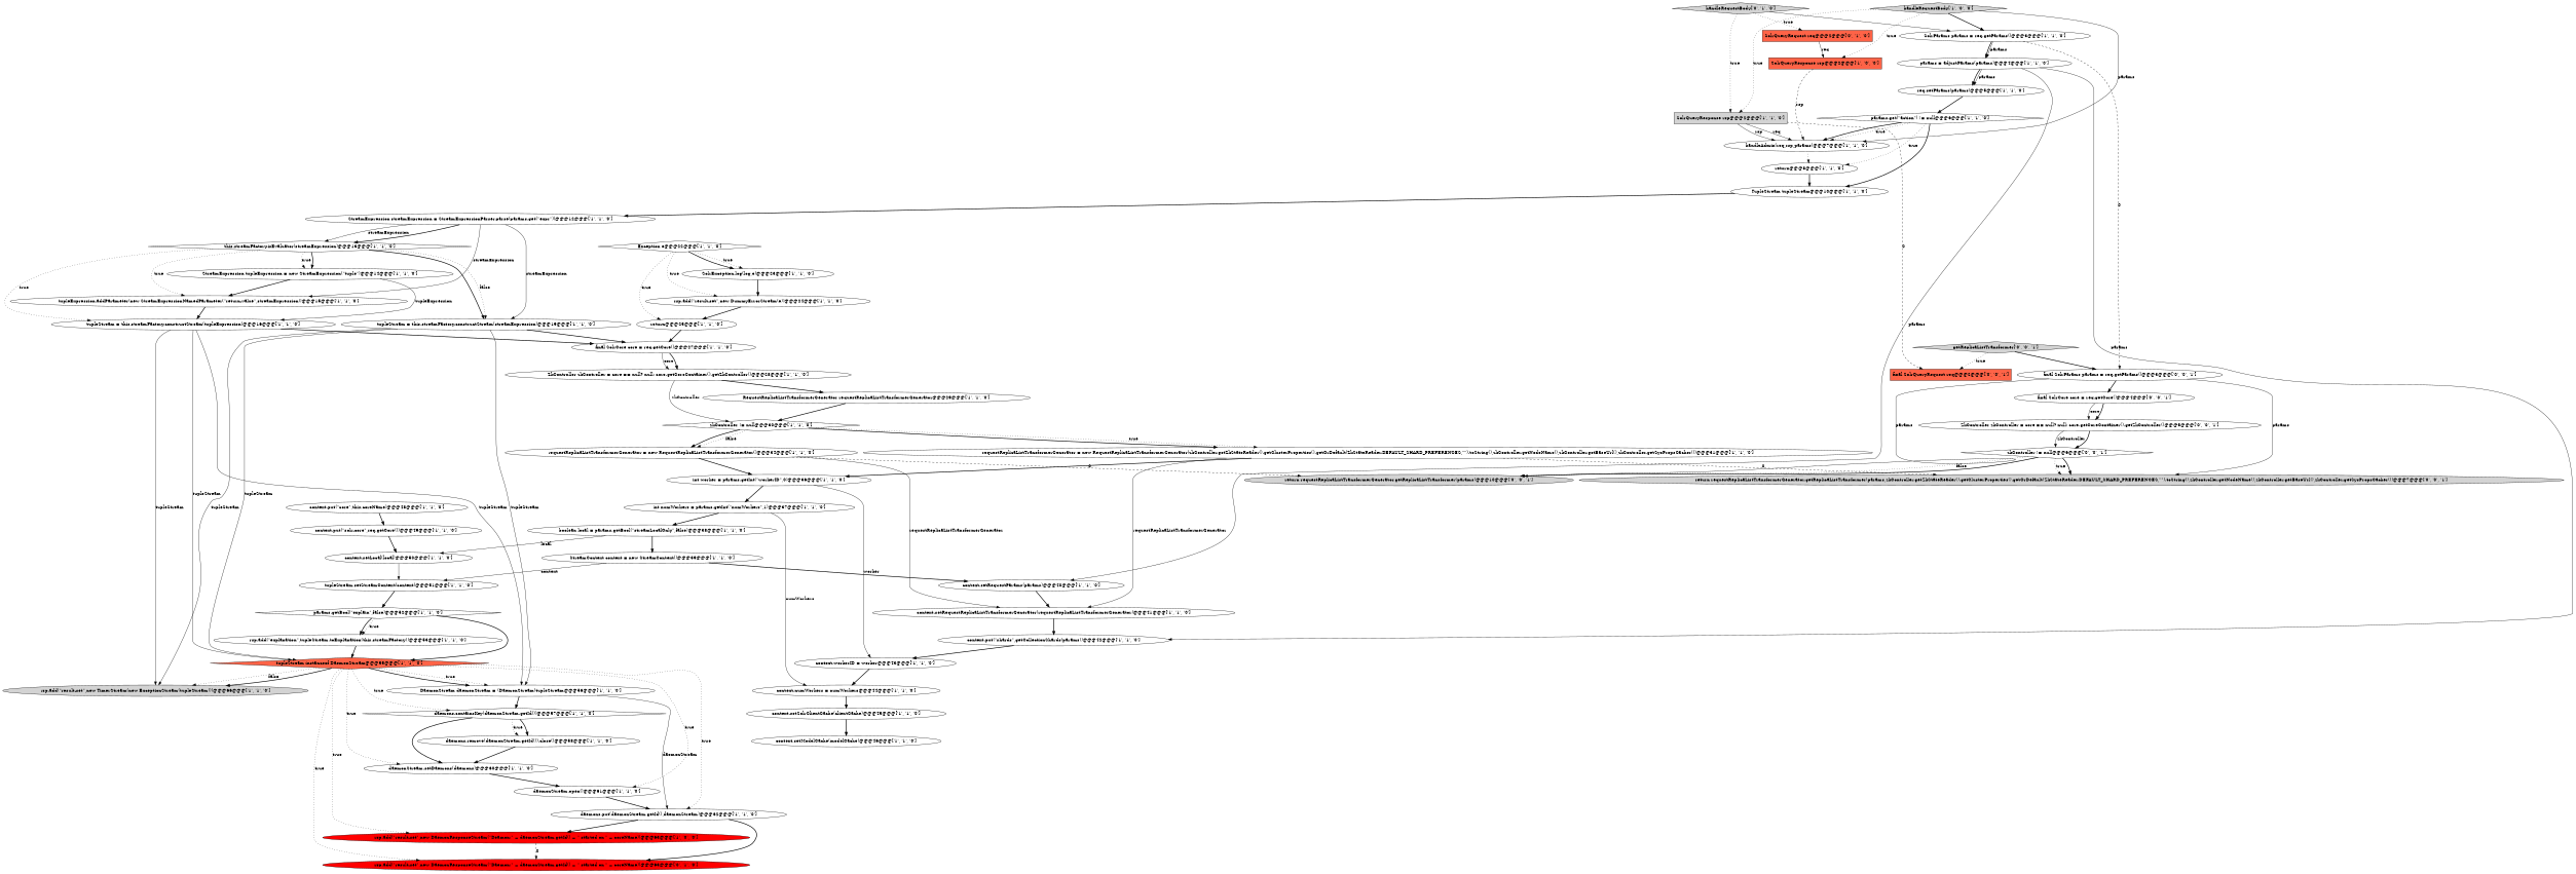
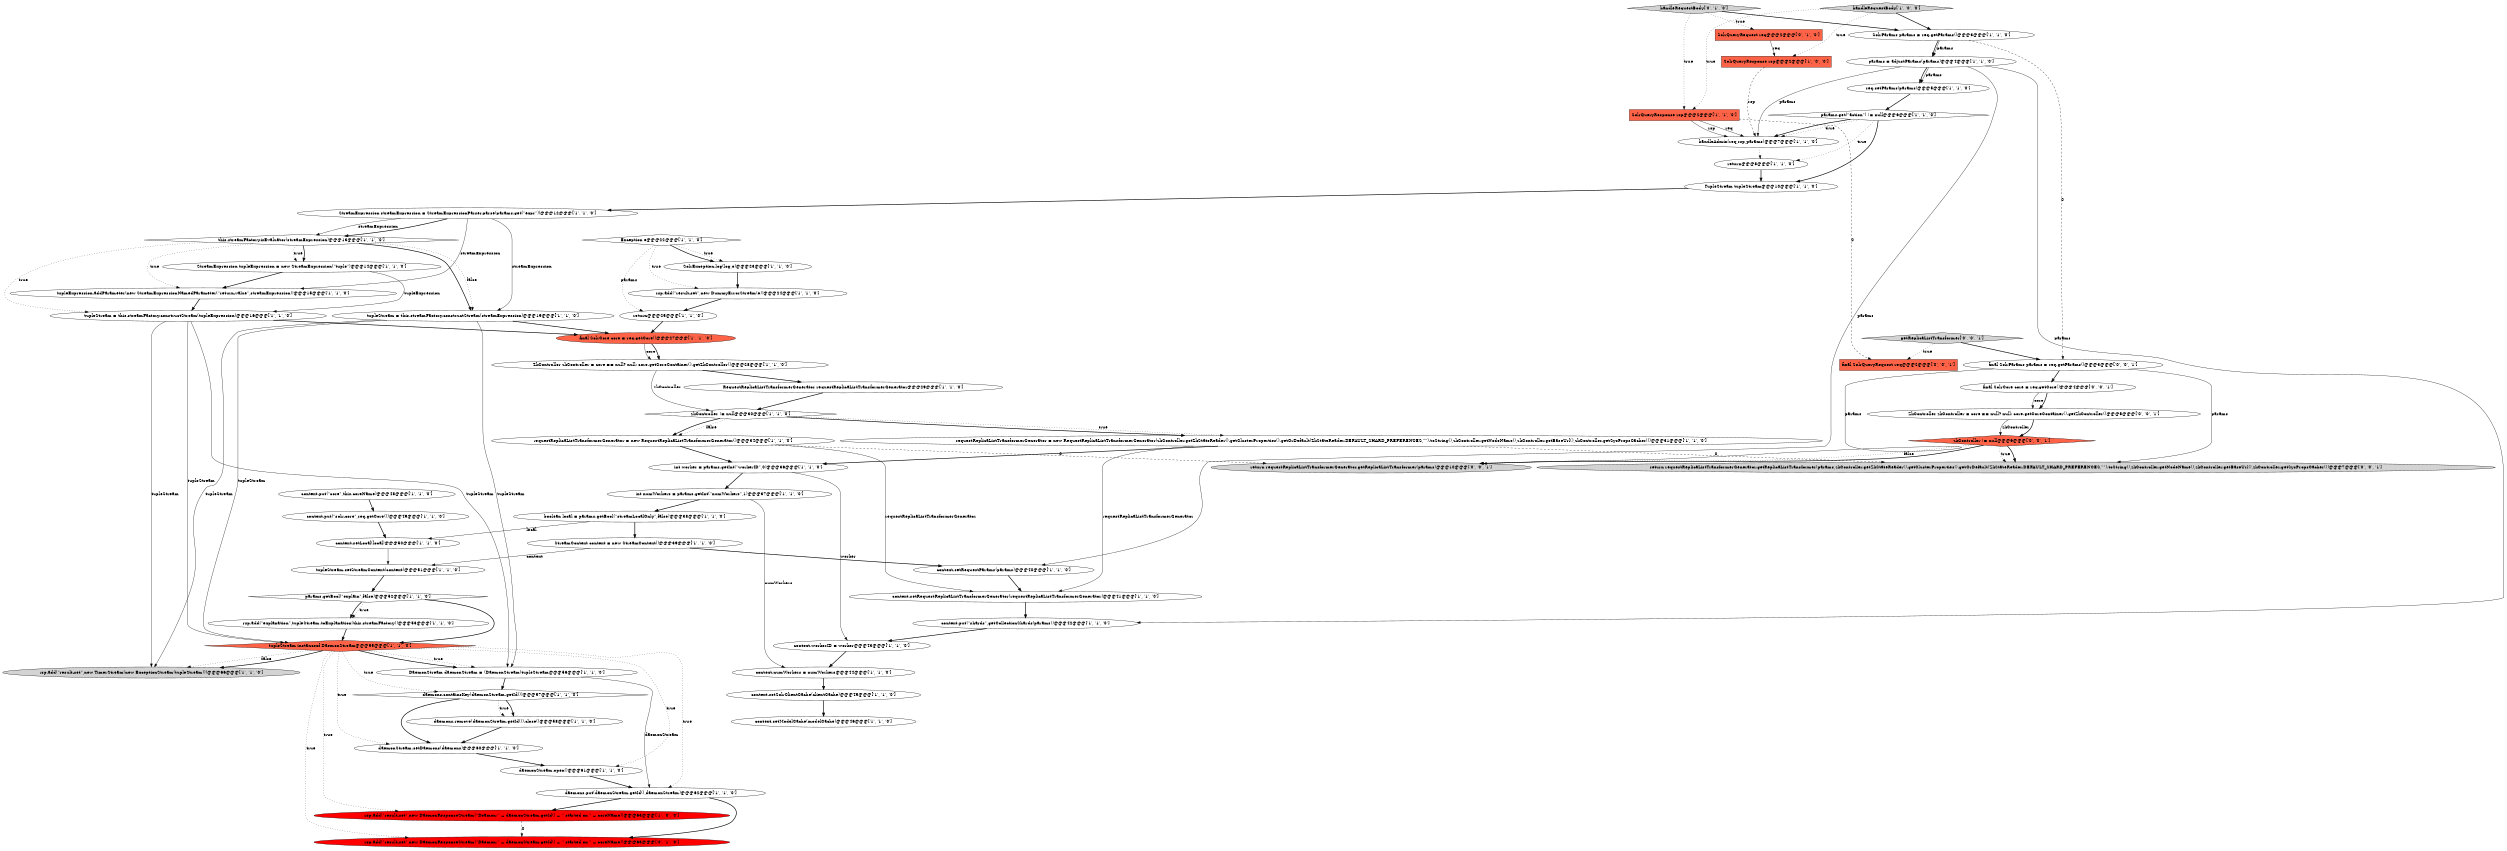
  digraph {
    node [fillcolor=white shape=ellipse style=filled]
    edge [style=bold]
    n1 [label="tupleExpression.addParameter(new StreamExpressionNamedParameter(\"return-value\",streamExpression))@@@15@@@['1', '1', '0']"]
    n2 [label="tupleStream = this.streamFactory.constructStream(tupleExpression)@@@16@@@['1', '1', '0']"]
-   n3 [label="final SolrCore core = req.getCore()@@@27@@@['1', '1', '0']"]
+   n3 [fillcolor=tomato label="final SolrCore core = req.getCore()@@@27@@@['1', '1', '0']"]
    n4 [fillcolor=lightgray label="rsp.add(\"result-set\",new TimerStream(new ExceptionStream(tupleStream)))@@@66@@@['1', '1', '0']"]
    n5 [fillcolor=tomato label="tupleStream instanceof DaemonStream@@@55@@@['1', '1', '0']" shape=diamond]
    n6 [label="DaemonStream daemonStream = (DaemonStream)tupleStream@@@56@@@['1', '1', '0']"]
    n7 [label="return@@@25@@@['1', '1', '0']"]
    n8 [label="ZkController zkController = core == null? null: core.getCoreContainer().getZkController()@@@28@@@['1', '1', '0']"]
    n9 [label="params = adjustParams(params)@@@4@@@['1', '1', '0']"]
    n10 [label="context.setRequestParams(params)@@@40@@@['1', '1', '0']"]
    n11 [label="req.setParams(params)@@@5@@@['1', '1', '0']"]
    n12 [label="handleAdmin(req,rsp,params)@@@7@@@['1', '1', '0']"]
    n13 [label="context.put(\"shards\",getCollectionShards(params))@@@42@@@['1', '1', '0']"]
    n14 [label="context.setRequestReplicaListTransformerGenerator(requestReplicaListTransformerGenerator)@@@41@@@['1', '1', '0']"]
    n15 [label="params.get(\"action\") != null@@@6@@@['1', '1', '0']" shape=diamond]
    n16 [label="return@@@8@@@['1', '1', '0']"]
    n17 [label="context.workerID = worker@@@43@@@['1', '1', '0']"]
    n18 [label="zkController != null@@@30@@@['1', '1', '0']" shape=diamond]
    n19 [label="RequestReplicaListTransformerGenerator requestReplicaListTransformerGenerator@@@29@@@['1', '1', '0']"]
    n20 [label="daemons.containsKey(daemonStream.getId())@@@57@@@['1', '1', '0']" shape=diamond]
    n21 [label="daemonStream.setDaemons(daemons)@@@60@@@['1', '1', '0']"]
    n22 [fillcolor=red label="rsp.add(\"result-set\",new DaemonResponseStream(\"Deamon:\" + daemonStream.getId() + \" started on \" + coreName))@@@63@@@['1', '0', '0']"]
    n23 [fillcolor=red label="rsp.add(\"result-set\",new DaemonResponseStream(\"Daemon:\" + daemonStream.getId() + \" started on \" + coreName))@@@63@@@['0', '1', '0']"]
    n24 [label="daemons.put(daemonStream.getId(),daemonStream)@@@62@@@['1', '1', '0']"]
    n25 [label="daemonStream.open()@@@61@@@['1', '1', '0']"]
    n26 [label="context.put(\"solr-core\",req.getCore())@@@49@@@['1', '1', '0']"]
    n27 [label="context.setLocal(local)@@@50@@@['1', '1', '0']"]
    n28 [label="tupleStream.setStreamContext(context)@@@51@@@['1', '1', '0']"]
    n29 [label="context.numWorkers = numWorkers@@@44@@@['1', '1', '0']"]
    n30 [label="context.setSolrClientCache(clientCache)@@@45@@@['1', '1', '0']"]
    n31 [label="context.setModelCache(modelCache)@@@46@@@['1', '1', '0']"]
    n32 [label="rsp.add(\"result-set\",new DummyErrorStream(e))@@@24@@@['1', '1', '0']"]
    n33 [fillcolor=tomato label="final SolrQueryRequest req@@@2@@@['0', '0', '1']" shape=box]
    n34 [label="int numWorkers = params.getInt(\"numWorkers\",1)@@@37@@@['1', '1', '0']"]
    n35 [label="boolean local = params.getBool(\"streamLocalOnly\",false)@@@38@@@['1', '1', '0']"]
    n36 [label="StreamContext context = new StreamContext()@@@39@@@['1', '1', '0']"]
    n37 [label="this.streamFactory.isEvaluator(streamExpression)@@@13@@@['1', '1', '0']" shape=diamond]
    n38 [label="StreamExpression tupleExpression = new StreamExpression(\"tuple\")@@@14@@@['1', '1', '0']"]
    n39 [label="tupleStream = this.streamFactory.constructStream(streamExpression)@@@19@@@['1', '1', '0']"]
    n40 [label="final SolrParams params = req.getParams()@@@3@@@['0', '0', '1']"]
    n41 [fillcolor=lightgray label="return requestReplicaListTransformerGenerator.getReplicaListTransformer(params,zkController.getZkStateReader().getClusterProperties().getOrDefault(ZkStateReader.DEFAULT_SHARD_PREFERENCES,\"\").toString(),zkController.getNodeName(),zkController.getBaseUrl(),zkController.getSysPropsCacher())@@@7@@@['0', '0', '1']"]
    n42 [label="final SolrCore core = req.getCore()@@@4@@@['0', '0', '1']"]
    n43 [fillcolor=lightgray label="return requestReplicaListTransformerGenerator.getReplicaListTransformer(params)@@@10@@@['0', '0', '1']"]
    n44 [label="ZkController zkController = core == null? null: core.getCoreContainer().getZkController()@@@5@@@['0', '0', '1']"]
    n45 [fillcolor=lightgray label="handleRequestBody['0', '1', '0']" shape=diamond]
    n46 [fillcolor=tomato label="SolrQueryRequest req@@@2@@@['0', '1', '0']" shape=box]
-   n47 [fillcolor=lightgray label="SolrQueryResponse rsp@@@2@@@['1', '1', '0']" shape=box]
+   n47 [fillcolor=tomato label="SolrQueryResponse rsp@@@2@@@['1', '1', '0']" shape=box]
    n48 [label="SolrParams params = req.getParams()@@@3@@@['1', '1', '0']"]
    n49 [fillcolor=tomato label="SolrQueryResponse rsp@@@2@@@['1', '0', '0']" shape=box]
    n50 [fillcolor=lightgray label="handleRequestBody['1', '0', '0']" shape=diamond]
-   n51 [label="zkController != null@@@6@@@['0', '0', '1']" shape=diamond]
+   n51 [fillcolor=tomato label="zkController != null@@@6@@@['0', '0', '1']" shape=diamond]
    n52 [label="requestReplicaListTransformerGenerator = new RequestReplicaListTransformerGenerator(zkController.getZkStateReader().getClusterProperties().getOrDefault(ZkStateReader.DEFAULT_SHARD_PREFERENCES,\"\").toString(),zkController.getNodeName(),zkController.getBaseUrl(),zkController.getSysPropsCacher())@@@31@@@['1', '1', '0']"]
    n53 [label="int worker = params.getInt(\"workerID\",0)@@@36@@@['1', '1', '0']"]
    n54 [label="daemons.remove(daemonStream.getId()).close()@@@58@@@['1', '1', '0']"]
    n55 [label="requestReplicaListTransformerGenerator = new RequestReplicaListTransformerGenerator()@@@34@@@['1', '1', '0']"]
    n56 [label="TupleStream tupleStream@@@10@@@['1', '1', '0']"]
    n57 [label="StreamExpression streamExpression = StreamExpressionParser.parse(params.get(\"expr\"))@@@12@@@['1', '1', '0']"]
    n58 [label="rsp.add(\"explanation\",tupleStream.toExplanation(this.streamFactory))@@@53@@@['1', '1', '0']"]
    n59 [label="params.getBool(\"explain\",false)@@@52@@@['1', '1', '0']" shape=diamond]
    n60 [label="context.put(\"core\",this.coreName)@@@48@@@['1', '1', '0']"]
    n61 [label="SolrException.log(log,e)@@@23@@@['1', '1', '0']"]
    n62 [fillcolor=lightgray label="getReplicaListTransformer['0', '0', '1']" shape=diamond]
    n63 [label="Exception e@@@22@@@['1', '1', '0']" shape=diamond]
    n1 -> n2
    n2 -> n3
    n2 -> n4 [label=tupleStream style=solid]
    n2 -> n5 [label=tupleStream style=solid]
    n2 -> n6 [label=tupleStream style=solid]
    n3 -> n8 [label=core style=solid]
    n3 -> n8
    n5 -> n4 [label=false style=dotted]
    n5 -> n4
    n5 -> n6 [label=true style=dotted]
    n5 -> n6
    n5 -> n20 [label=true style=dotted]
    n5 -> n21 [label=true style=dotted]
    n5 -> n22 [label=true style=dotted]
    n5 -> n23 [label=true style=dotted]
    n5 -> n24 [label=true style=dotted]
    n5 -> n25 [label=true style=dotted]
    n6 -> n20
    n6 -> n24 [label=daemonStream style=solid]
    n7 -> n3
    n8 -> n18 [label=zkController style=solid]
    n8 -> n19
    n9 -> n10 [label=params style=solid]
    n9 -> n11
    n9 -> n11 [label=params style=solid]
-   n50 -> n12 [label=params style=solid]
+   n9 -> n12 [label=params style=solid]
    n9 -> n13 [label=params style=solid]
    n10 -> n14
    n11 -> n15
    n12 -> n16 [style=dotted]
    n13 -> n17
    n14 -> n13
    n15 -> n12
    n15 -> n12 [label=true style=dotted]
    n15 -> n16 [label=true style=dotted]
    n15 -> n56
    n16 -> n56
    n17 -> n29
    n18 -> n52
    n18 -> n52 [label=true style=dotted]
    n18 -> n55 [label=false style=dotted]
    n18 -> n55
    n19 -> n18
    n20 -> n21
    n20 -> n54
    n20 -> n54 [label=true style=dotted]
    n21 -> n25
    n22 -> n23 [label=0 style=dashed]
    n24 -> n22
    n24 -> n23
    n25 -> n24
    n26 -> n27
    n27 -> n28 [style=solid]
    n28 -> n59
    n29 -> n30
    n30 -> n31
    n32 -> n7
    n34 -> n29 [label=numWorkers style=solid]
    n34 -> n35
    n35 -> n27 [label=local style=solid]
    n35 -> n36
    n36 -> n10
    n36 -> n28 [label=context style=solid]
    n37 -> n1 [label=true style=dotted]
    n37 -> n2 [label=true style=dotted]
    n37 -> n38
    n37 -> n38 [label=true style=dotted]
    n37 -> n39
    n37 -> n39 [label=false style=dotted]
    n38 -> n1
    n38 -> n2 [label=tupleExpression style=solid]
    n39 -> n3
    n39 -> n4 [label=tupleStream style=solid]
    n39 -> n5 [label=tupleStream style=solid]
    n39 -> n6 [label=tupleStream style=solid]
    n40 -> n41 [label=params style=solid]
    n40 -> n42
    n40 -> n43 [label=params style=solid]
    n42 -> n44 [label=core style=solid]
    n42 -> n44
    n44 -> n51 [label=zkController style=solid]
    n44 -> n51
    n45 -> n46 [label=true style=dotted]
    n45 -> n47 [label=true style=dotted]
-   n45 -> n48 [style=solid]
+   n45 -> n48
    n46 -> n49 [label=req style=solid]
    n47 -> n12 [label=req style=solid]
    n47 -> n12 [label=rsp style=solid]
    n47 -> n33 [label=0 style=dashed]
    n48 -> n9
    n48 -> n9 [label=params style=solid]
    n48 -> n40 [label=0 style=dashed]
    n49 -> n12 [label=rsp style=dashed]
    n50 -> n47 [label=true style=dotted]
    n50 -> n48
    n50 -> n49 [label=true style=dotted]
    n51 -> n41
    n51 -> n41 [label=true style=dotted]
    n51 -> n43 [label=false style=dotted]
    n51 -> n43
    n52 -> n14 [label=requestReplicaListTransformerGenerator style=solid]
    n52 -> n41 [label=0 style=dashed]
    n52 -> n53
    n53 -> n17 [label=worker style=solid]
    n53 -> n34
    n54 -> n21
    n55 -> n14 [label=requestReplicaListTransformerGenerator style=solid]
    n55 -> n43 [label=0 style=dashed]
    n55 -> n53
    n56 -> n57
    n57 -> n1 [label=streamExpression style=solid]
    n57 -> n37
    n57 -> n37 [label=streamExpression style=solid]
    n57 -> n39 [label=streamExpression style=solid]
    n58 -> n5
    n59 -> n5
    n59 -> n58 [label=true style=dotted]
    n59 -> n58
    n60 -> n26
    n61 -> n32
    n62 -> n33 [label=true style=dotted]
    n62 -> n40
-   n63 -> n7 [label=true style=dotted]
+   n63 -> n7 [label=params style=dotted]
    n63 -> n32 [label=true style=dotted]
    n63 -> n61 [label=true style=dotted]
    n63 -> n61
  }
